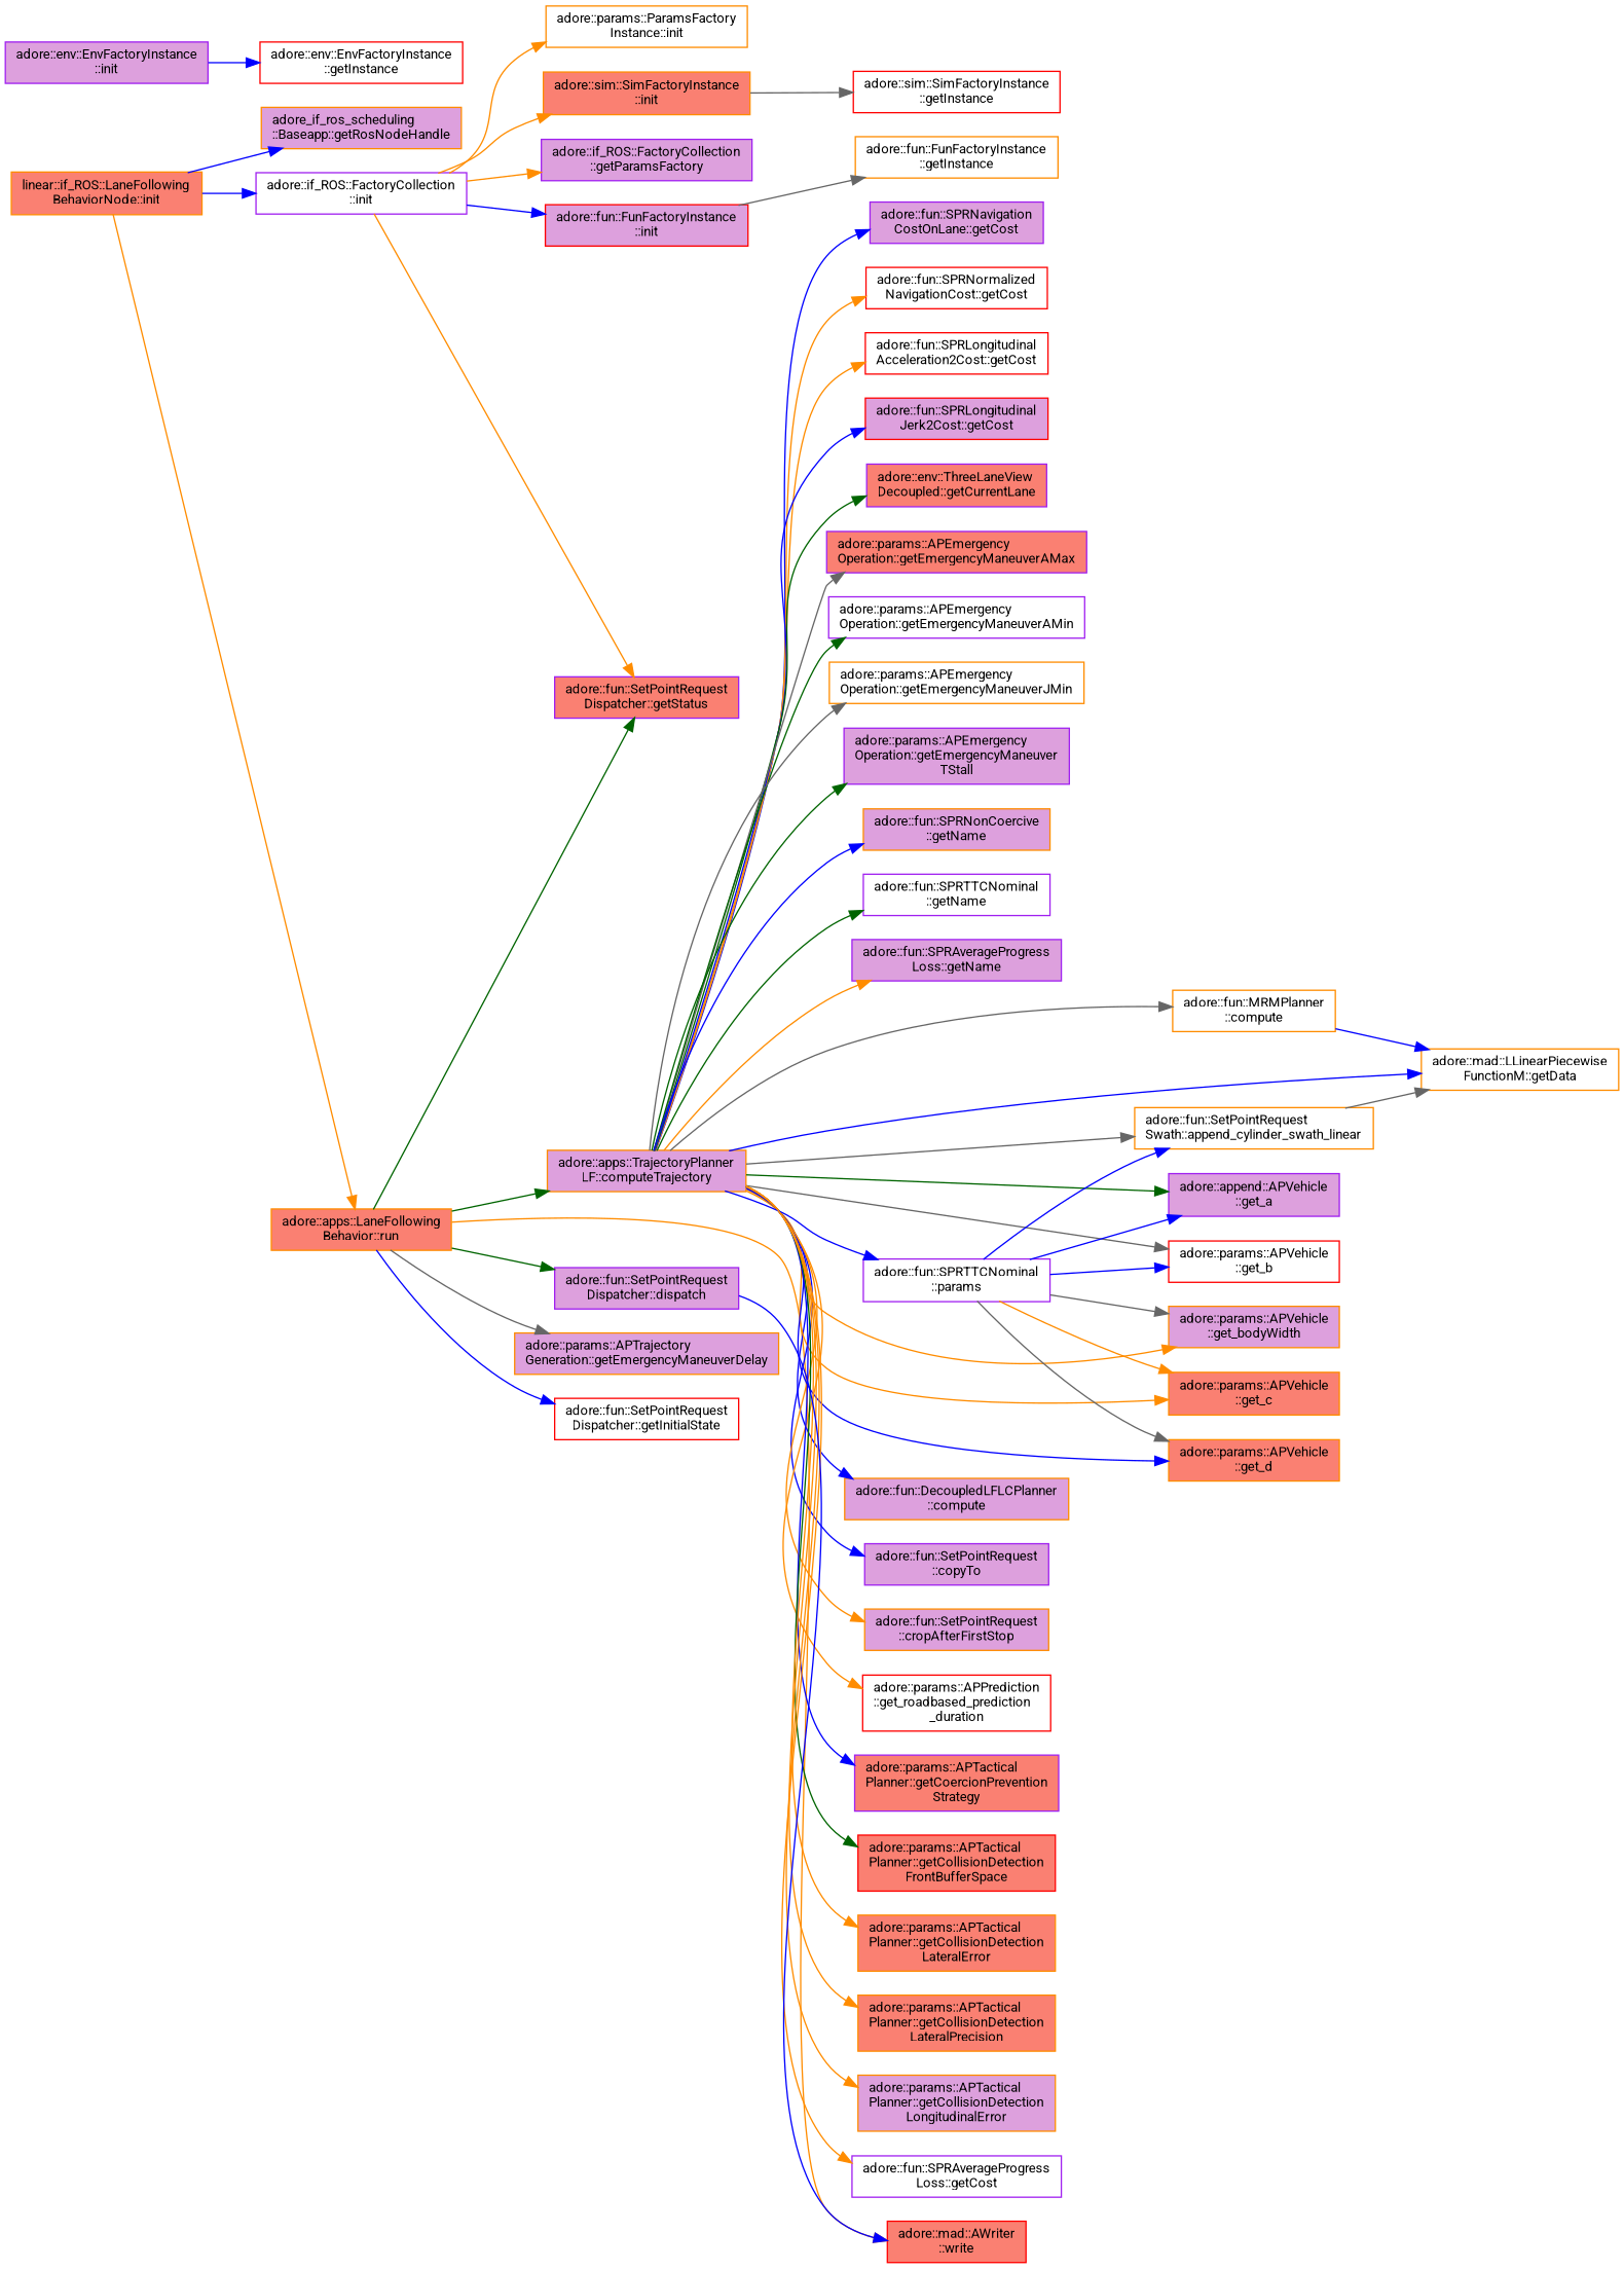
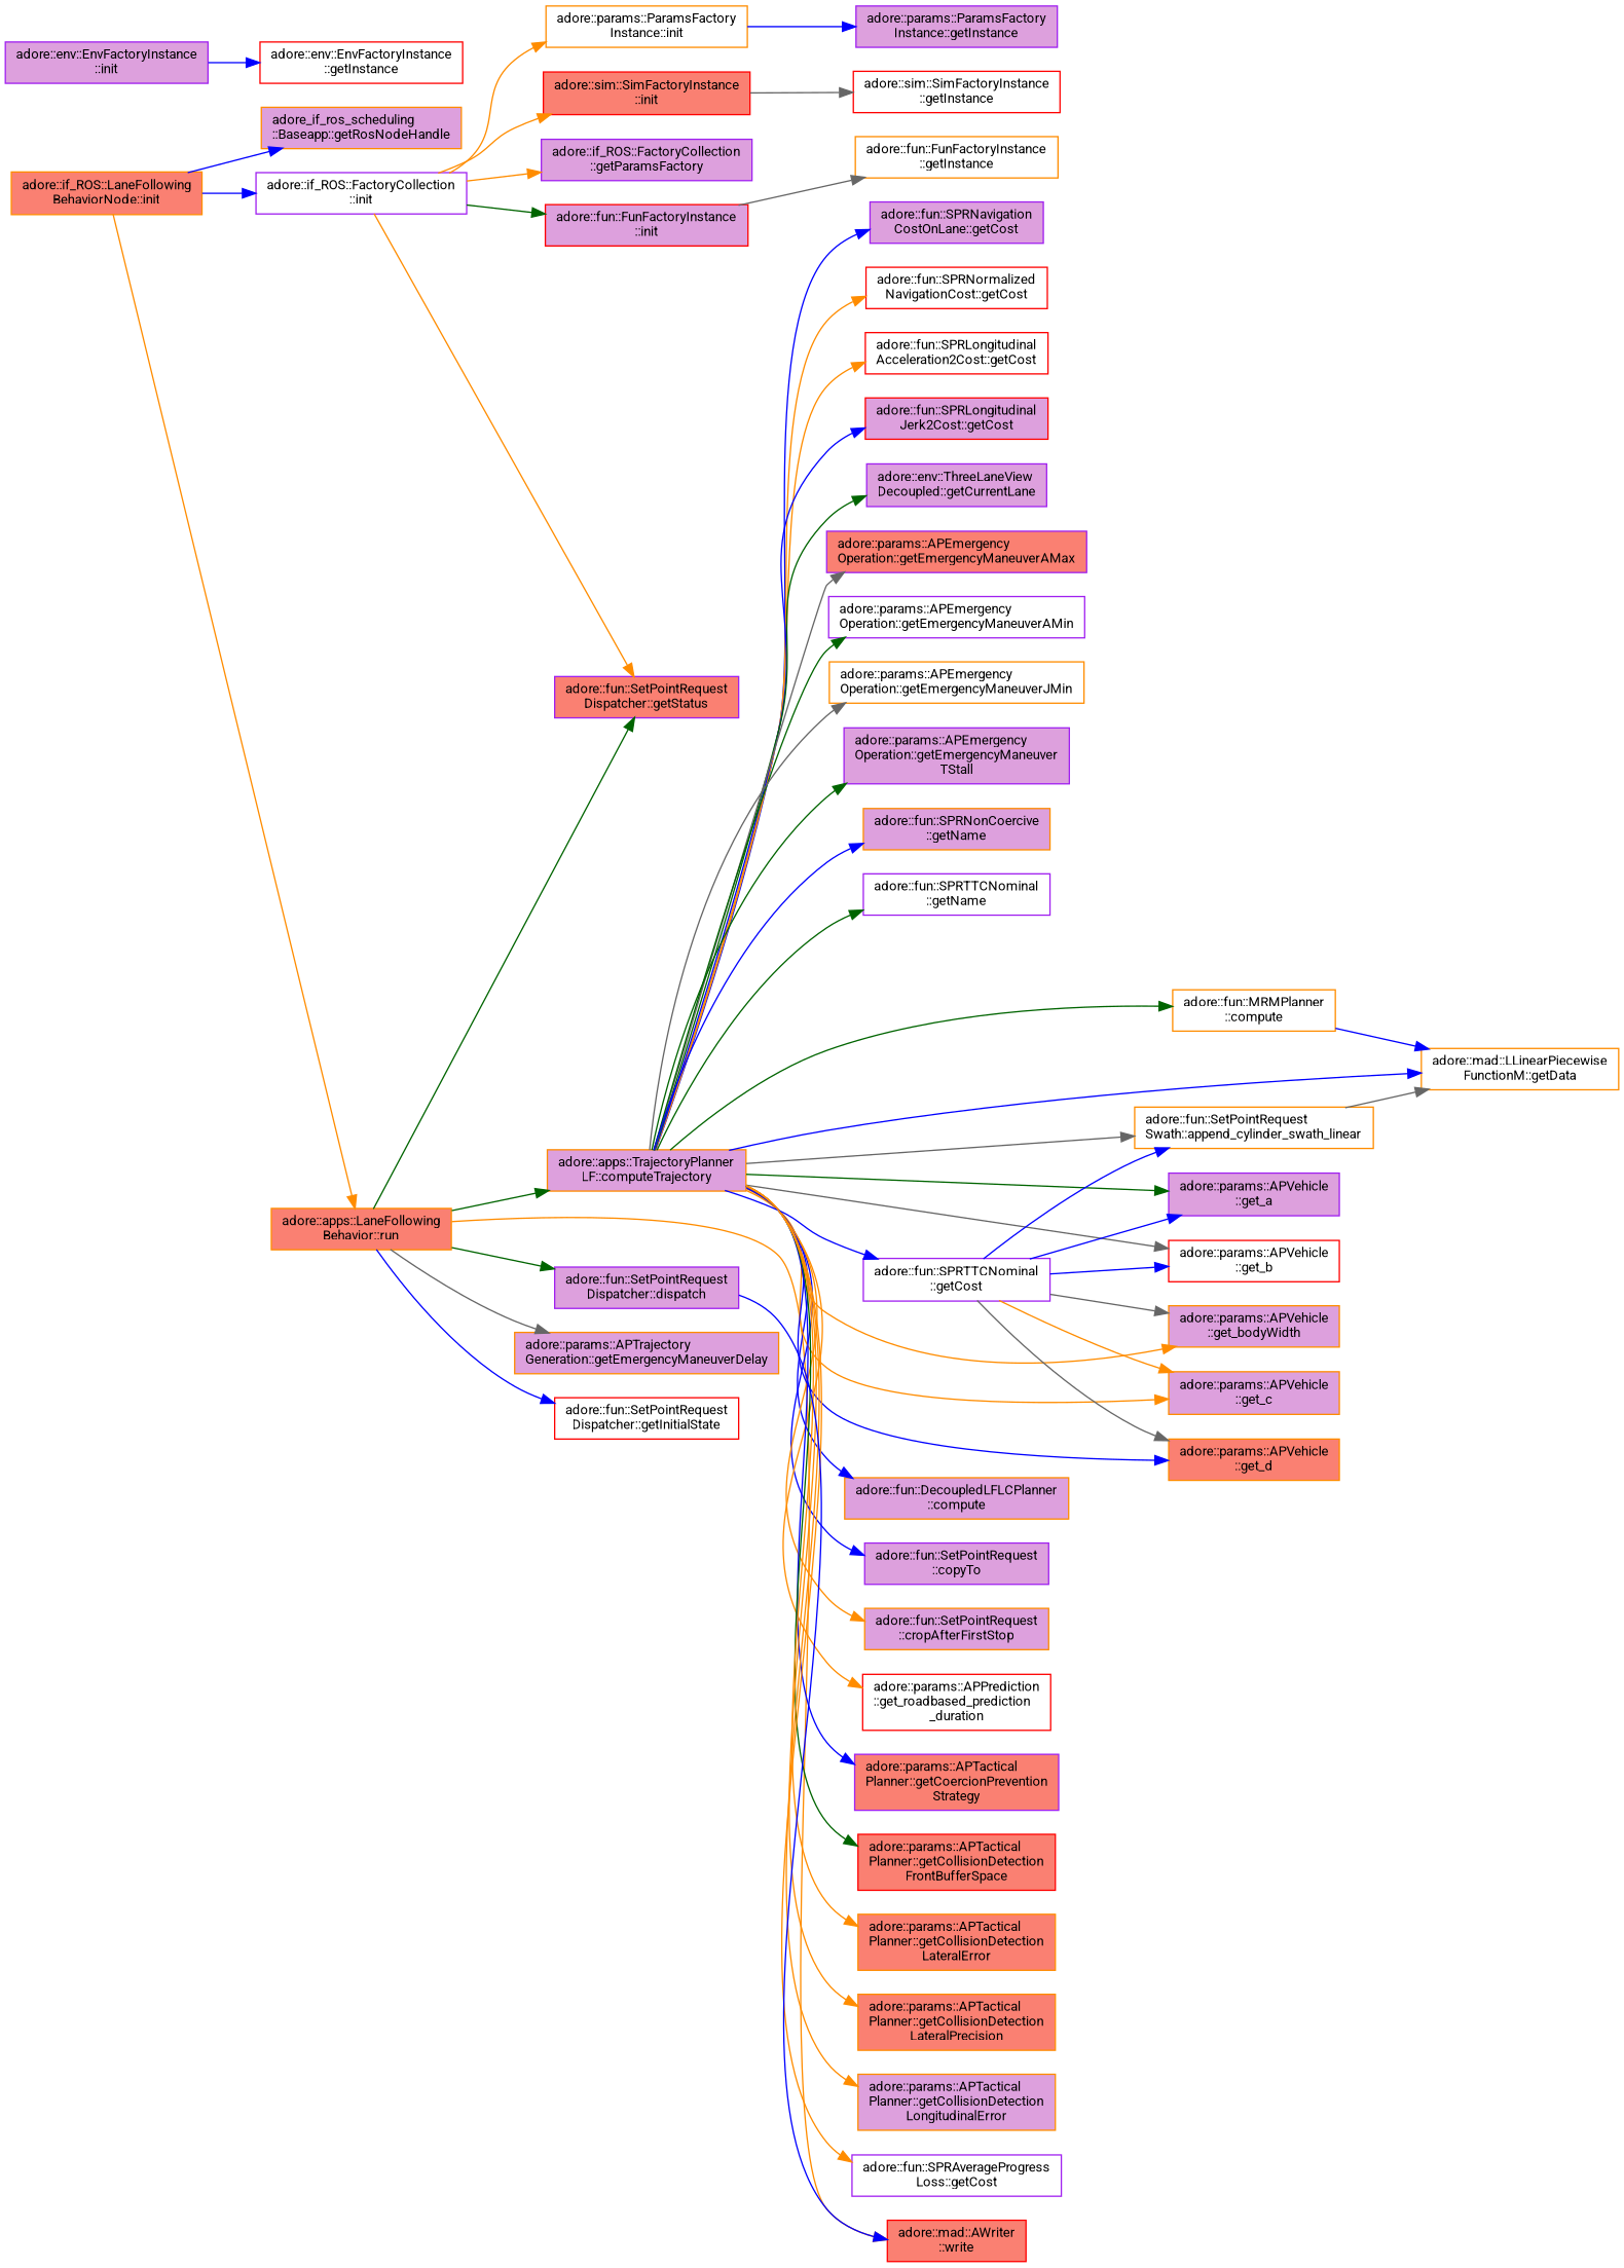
  digraph {
    fontname=Roboto
    rankdir=LR
    node [color=darkorange fillcolor=plum fontname=Roboto fontsize=10 shape=record style=filled]
    edge [color=blue fontname=Roboto fontsize=10 labelfontname=Helvetica labelfontsize=10 style=solid]
-   n1 [fillcolor=salmon fontcolor=black height=0.2 label="linear::if_ROS::LaneFollowing\lBehaviorNode::init" width=0.4]
+   n1 [fillcolor=salmon fontcolor=black height=0.2 label="adore::if_ROS::LaneFollowing\lBehaviorNode::init" width=0.4]
    n2 [height=0.2 label="adore_if_ros_scheduling\l::Baseapp::getRosNodeHandle" width=0.4]
    n3 [color=purple fillcolor=white height=0.2 label="adore::if_ROS::FactoryCollection\l::init" width=0.4]
    n4 [fillcolor=salmon height=0.2 label="adore::apps::LaneFollowing\lBehavior::run" width=0.4]
    n5 [color=purple height=0.2 label="adore::if_ROS::FactoryCollection\l::getParamsFactory" width=0.4]
    n6 [color=red height=0.2 label="adore::fun::FunFactoryInstance\l::init" width=0.4]
    n7 [fillcolor=white height=0.2 label="adore::params::ParamsFactory\lInstance::init" width=0.4]
-   n8 [fillcolor=salmon height=0.2 label="adore::sim::SimFactoryInstance\l::init" width=0.4]
+   n8 [color=red fillcolor=salmon height=0.2 label="adore::sim::SimFactoryInstance\l::init" width=0.4]
    n9 [color=purple fillcolor=salmon height=0.2 label="adore::fun::SetPointRequest\lDispatcher::getStatus" width=0.4]
    n10 [height=0.2 label="adore::apps::TrajectoryPlanner\lLF::computeTrajectory" width=0.4]
    n11 [color=purple height=0.2 label="adore::fun::SetPointRequest\lDispatcher::dispatch" width=0.4]
    n12 [color=red fillcolor=salmon height=0.2 label="adore::mad::AWriter\l::write" width=0.4]
    n13 [height=0.2 label="adore::params::APTrajectory\lGeneration::getEmergencyManeuverDelay" width=0.4]
    n14 [color=red fillcolor=white height=0.2 label="adore::fun::SetPointRequest\lDispatcher::getInitialState" width=0.4]
    n15 [color=purple height=0.2 label="adore::env::EnvFactoryInstance\l::init" width=0.4]
    n16 [color=red fillcolor=white height=0.2 label="adore::env::EnvFactoryInstance\l::getInstance" width=0.4]
    n17 [fillcolor=white height=0.2 label="adore::fun::FunFactoryInstance\l::getInstance" width=0.4]
+   n18 [color=purple height=0.2 label="adore::params::ParamsFactory\lInstance::getInstance" width=0.4]
    n19 [color=red fillcolor=white height=0.2 label="adore::sim::SimFactoryInstance\l::getInstance" width=0.4]
    n20 [fillcolor=white height=0.2 label="adore::fun::SetPointRequest\lSwath::append_cylinder_swath_linear" width=0.4]
    n21 [fillcolor=white height=0.2 label="adore::mad::LLinearPiecewise\lFunctionM::getData" width=0.4]
    n22 [fillcolor=white height=0.2 label="adore::fun::MRMPlanner\l::compute" width=0.4]
    n23 [height=0.2 label="adore::fun::DecoupledLFLCPlanner\l::compute" width=0.4]
    n24 [color=purple height=0.2 label="adore::fun::SetPointRequest\l::copyTo" width=0.4]
    n25 [height=0.2 label="adore::fun::SetPointRequest\l::cropAfterFirstStop" width=0.4]
-   n26 [color=purple height=0.2 label="adore::append::APVehicle\l::get_a" width=0.4]
+   n26 [color=purple height=0.2 label="adore::params::APVehicle\l::get_a" width=0.4]
    n27 [color=red fillcolor=white height=0.2 label="adore::params::APVehicle\l::get_b" width=0.4]
    n28 [height=0.2 label="adore::params::APVehicle\l::get_bodyWidth" width=0.4]
-   n29 [fillcolor=salmon height=0.2 label="adore::params::APVehicle\l::get_c" width=0.4]
+   n29 [height=0.2 label="adore::params::APVehicle\l::get_c" width=0.4]
    n30 [fillcolor=salmon height=0.2 label="adore::params::APVehicle\l::get_d" width=0.4]
    n31 [color=red fillcolor=white height=0.2 label="adore::params::APPrediction\l::get_roadbased_prediction\l_duration" width=0.4]
    n32 [color=purple fillcolor=salmon height=0.2 label="adore::params::APTactical\lPlanner::getCoercionPrevention\lStrategy" width=0.4]
    n33 [color=red fillcolor=salmon height=0.2 label="adore::params::APTactical\lPlanner::getCollisionDetection\lFrontBufferSpace" width=0.4]
    n34 [fillcolor=salmon height=0.2 label="adore::params::APTactical\lPlanner::getCollisionDetection\lLateralError" width=0.4]
    n35 [fillcolor=salmon height=0.2 label="adore::params::APTactical\lPlanner::getCollisionDetection\lLateralPrecision" width=0.4]
    n36 [height=0.2 label="adore::params::APTactical\lPlanner::getCollisionDetection\lLongitudinalError" width=0.4]
-   n37 [color=purple fillcolor=white height=0.2 label="adore::fun::SPRTTCNominal\l::params" width=0.4]
+   n37 [color=purple fillcolor=white height=0.2 label="adore::fun::SPRTTCNominal\l::getCost" width=0.4]
    n38 [color=purple fillcolor=white height=0.2 label="adore::fun::SPRAverageProgress\lLoss::getCost" width=0.4]
    n39 [color=purple height=0.2 label="adore::fun::SPRNavigation\lCostOnLane::getCost" width=0.4]
    n40 [color=red fillcolor=white height=0.2 label="adore::fun::SPRNormalized\lNavigationCost::getCost" width=0.4]
    n41 [color=red fillcolor=white height=0.2 label="adore::fun::SPRLongitudinal\lAcceleration2Cost::getCost" width=0.4]
    n42 [color=red height=0.2 label="adore::fun::SPRLongitudinal\lJerk2Cost::getCost" width=0.4]
-   n43 [color=purple fillcolor=salmon height=0.2 label="adore::env::ThreeLaneView\lDecoupled::getCurrentLane" width=0.4]
+   n43 [color=purple height=0.2 label="adore::env::ThreeLaneView\lDecoupled::getCurrentLane" width=0.4]
    n44 [color=purple fillcolor=salmon height=0.2 label="adore::params::APEmergency\lOperation::getEmergencyManeuverAMax" width=0.4]
    n45 [color=purple fillcolor=white height=0.2 label="adore::params::APEmergency\lOperation::getEmergencyManeuverAMin" width=0.4]
    n46 [fillcolor=white height=0.2 label="adore::params::APEmergency\lOperation::getEmergencyManeuverJMin" width=0.4]
    n47 [color=purple height=0.2 label="adore::params::APEmergency\lOperation::getEmergencyManeuver\lTStall" width=0.4]
    n48 [height=0.2 label="adore::fun::SPRNonCoercive\l::getName" width=0.4]
    n49 [color=purple fillcolor=white height=0.2 label="adore::fun::SPRTTCNominal\l::getName" width=0.4]
-   n50 [color=purple height=0.2 label="adore::fun::SPRAverageProgress\lLoss::getName" width=0.4]
    n1 -> n2
    n1 -> n3
    n1 -> n4 [color=darkorange]
    n3 -> n5 [color=darkorange]
-   n3 -> n6
+   n3 -> n6 [color=darkgreen]
    n3 -> n7 [color=darkorange]
    n3 -> n8 [color=darkorange]
    n3 -> n9 [color=darkorange]
    n4 -> n9 [color=darkgreen]
    n4 -> n10 [color=darkgreen]
    n4 -> n11 [color=darkgreen]
    n4 -> n12 [color=darkorange]
    n4 -> n13 [color=gray40]
    n4 -> n14
    n6 -> n17 [color=gray40]
+   n7 -> n18
    n8 -> n19 [color=gray40]
    n10 -> n20 [color=gray40]
    n10 -> n21
-   n10 -> n22 [color=gray40]
+   n10 -> n22 [color=darkgreen]
    n10 -> n23
    n10 -> n24
    n10 -> n25 [color=darkorange]
    n10 -> n26 [color=darkgreen]
    n10 -> n27 [color=gray40]
    n10 -> n28 [color=darkorange]
    n10 -> n29 [color=darkorange]
    n10 -> n30
    n10 -> n31 [color=darkorange]
    n10 -> n32
    n10 -> n33 [color=darkgreen]
    n10 -> n34 [color=darkorange]
    n10 -> n35 [color=darkorange]
    n10 -> n36 [color=darkorange]
    n10 -> n37
    n10 -> n38 [color=darkorange]
    n10 -> n39
    n10 -> n40 [color=darkorange]
    n10 -> n41 [color=darkorange]
    n10 -> n42
    n10 -> n43 [color=darkgreen]
    n10 -> n44 [color=gray40]
    n10 -> n45 [color=darkgreen]
    n10 -> n46 [color=gray40]
    n10 -> n47 [color=darkgreen]
    n10 -> n48
    n10 -> n49 [color=darkgreen]
-   n10 -> n50 [color=darkorange]
    n11 -> n12
    n15 -> n16
    n20 -> n21 [color=gray40]
    n22 -> n21
    n37 -> n20
    n37 -> n26
    n37 -> n27
    n37 -> n28 [color=gray40]
    n37 -> n29 [color=darkorange]
    n37 -> n30 [color=gray40]
  }
